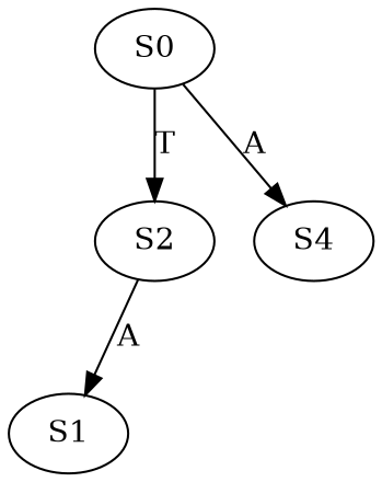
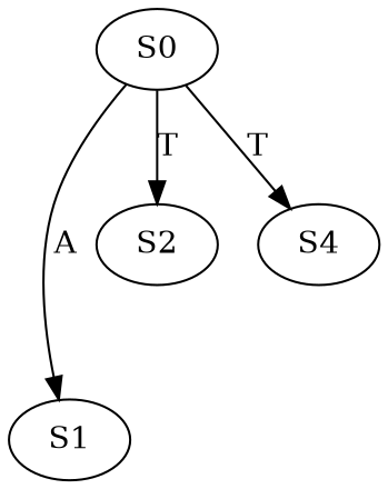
  strict digraph {
    S0
    S1
    S2
    S4
-   S2 -> S1 [label=A]
+   S0 -> S1 [label=A]
    S0 -> S2 [label=T]
-   S0 -> S4 [label=A]
+   S0 -> S4 [label=T]
  }
